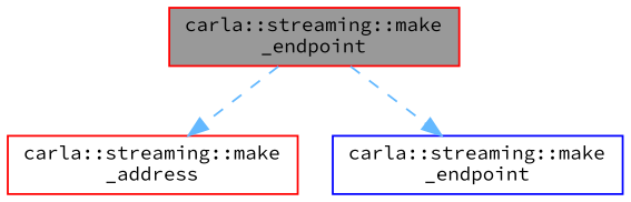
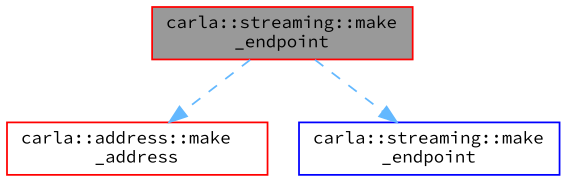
  digraph {
    rankdir=TB
    fontname="Source Code Pro"
    node [color=red fillcolor=white fontname="Source Code Pro" fontsize=10 shape=box style=filled]
    edge [color=steelblue1 fontname="Source Code Pro" fontsize=10 labelfontname=Helvetica labelfontsize=10 style=dashed]
    n1 [fillcolor=grey60 fontcolor=black height=0.2 label="carla::streaming::make\l_endpoint" width=0.4]
-   n2 [height=0.2 label="carla::streaming::make\l_address" width=0.4]
+   n2 [height=0.2 label="carla::address::make\l_address" width=0.4]
    n3 [color=blue height=0.2 label="carla::streaming::make\l_endpoint" width=0.4]
    n1 -> n2
    n1 -> n3
  }
